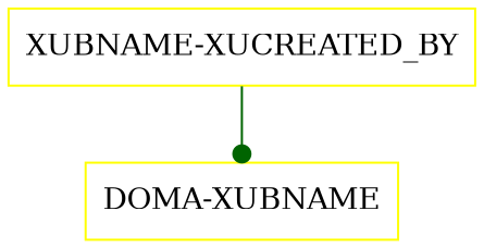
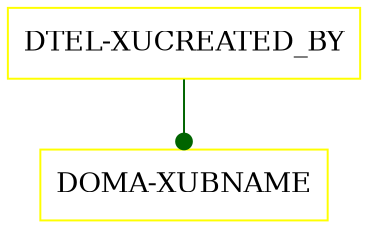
  digraph {
    node [color=yellow shape=box]
-   "DTEL-XUCREATED_BY" [label="XUBNAME-XUCREATED_BY"]
+   "DTEL-XUCREATED_BY"
    "DOMA-XUBNAME"
    "DTEL-XUCREATED_BY" -> "DOMA-XUBNAME" [color=darkgreen arrowhead=dot]
  }
